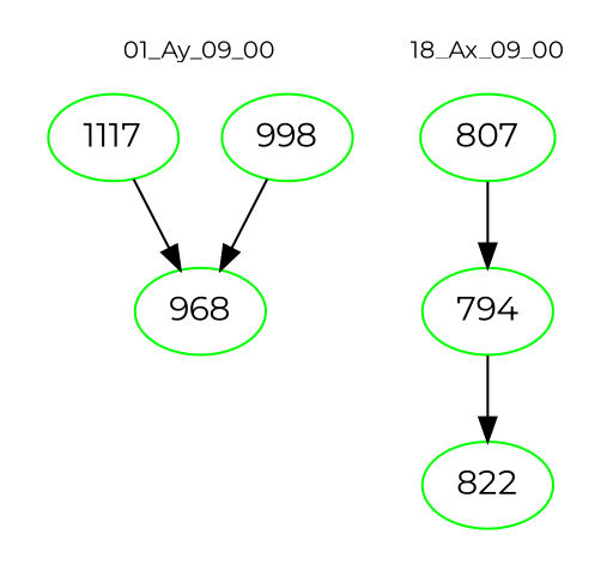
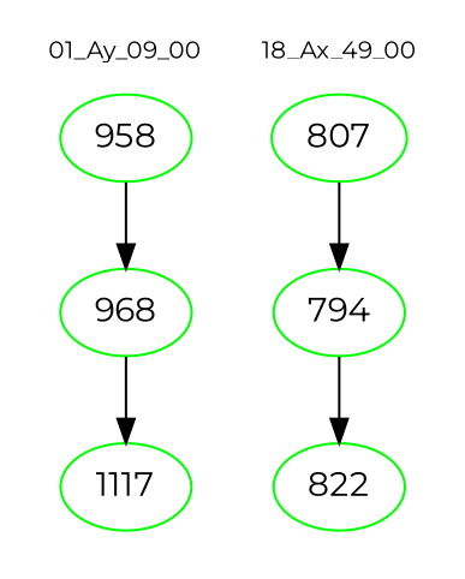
  digraph {
    fontname=Montserrat
    node [color=green fontname=Montserrat]
    edge [color=black fontname=Montserrat]
-   n1 [label=998]
+   n1 [label=958]
    n2 [label=968]
    n3 [label=1117]
    n4 [label=807]
    n5 [label=794]
    n6 [label=822]
    subgraph cluster_1 {
      color=white
      fontsize=10
      label="01_Ay_09_00"
      n1
      n2
      n3
    }
    subgraph cluster_2 {
      color=white
      fontsize=10
-     label="18_Ax_09_00"
+     label="18_Ax_49_00"
      n4
      n5
      n6
    }
    n1 -> n2
-   n3 -> n2
+   n2 -> n3
    n4 -> n5
    n5 -> n6
  }
